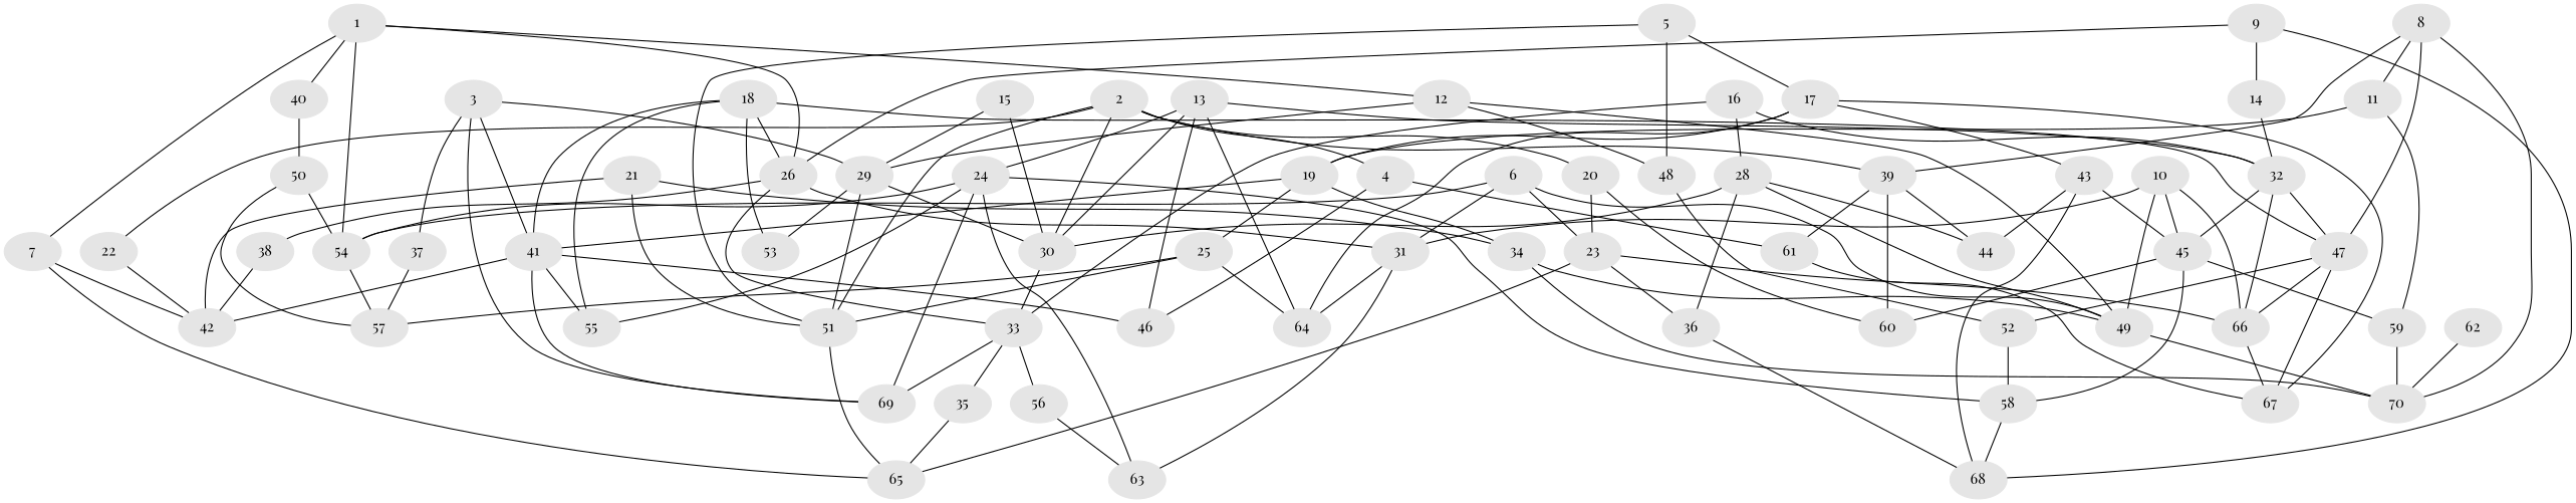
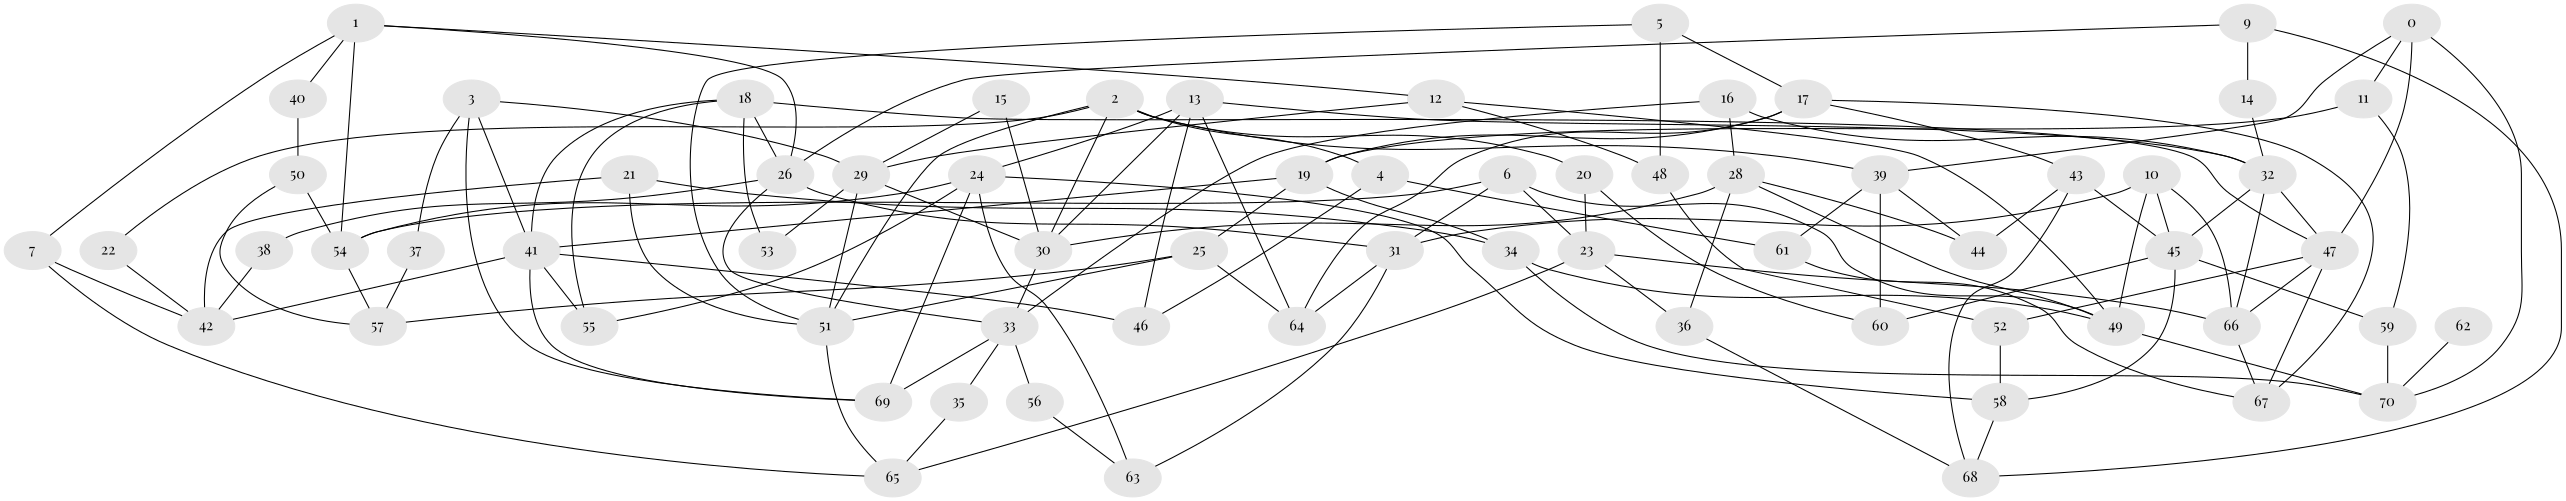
  graph {
    fontname="Playfair Display"
    node [color=gray90 fontname="Playfair Display" style=filled]
    edge [fontname="Playfair Display"]
    1
    7
    12
    26
    40
    54
    42
    65
    29
    48
    49
    31
    33
    38
    50
    57
    2
    4
    20
    22
    30
    39
    51
    46
    61
    23
    60
    44
    3
    37
    41
    69
    53
    55
    67
    5
    17
    19
    64
    43
    52
    6
    66
    36
    63
    70
-   8
+   8 [label=0]
    11
    47
    59
    9
    14
    68
    32
    10
    45
    58
    25
    34
    13
    24
    15
    16
    28
    35
    56
    18
    21
    62
    1 -- 7
    1 -- 12
    1 -- 26
    1 -- 40
    1 -- 54
    7 -- 42
    7 -- 65
    12 -- 29
    12 -- 48
    12 -- 49
    26 -- 31
    26 -- 33
    26 -- 38
    40 -- 50
    54 -- 57
    29 -- 30
    29 -- 51
    29 -- 53
    48 -- 52
    49 -- 70
    31 -- 64
    31 -- 63
    33 -- 69
    33 -- 35
    33 -- 56
    38 -- 42
    50 -- 54
    50 -- 57
    2 -- 4
    2 -- 20
    2 -- 22
    2 -- 30
    2 -- 39
    2 -- 51
    4 -- 46
    4 -- 61
    20 -- 23
    20 -- 60
    22 -- 42
    30 -- 33
    39 -- 61
    39 -- 60
    39 -- 44
    51 -- 65
    61 -- 67
    23 -- 65
    23 -- 66
    23 -- 36
    3 -- 29
    3 -- 37
    3 -- 41
    3 -- 69
    37 -- 57
    41 -- 42
    41 -- 46
    41 -- 69
    41 -- 55
    5 -- 48
    5 -- 51
    5 -- 17
    17 -- 67
    17 -- 19
    17 -- 64
    17 -- 43
    19 -- 41
    19 -- 25
    19 -- 34
    43 -- 44
    43 -- 68
    43 -- 45
    52 -- 58
    6 -- 54
    6 -- 49
    6 -- 31
    6 -- 23
    66 -- 67
    36 -- 68
    8 -- 39
    8 -- 70
    8 -- 11
    8 -- 47
    11 -- 19
    11 -- 59
    47 -- 67
    47 -- 52
    47 -- 66
    59 -- 70
    9 -- 26
    9 -- 14
    9 -- 68
    14 -- 32
    32 -- 66
    32 -- 47
    32 -- 45
    10 -- 49
    10 -- 31
    10 -- 66
    10 -- 45
    45 -- 60
    45 -- 59
    45 -- 58
    58 -- 68
    25 -- 57
    25 -- 51
    25 -- 64
    34 -- 49
    34 -- 70
    13 -- 30
    13 -- 46
    13 -- 64
    13 -- 32
    13 -- 24
    24 -- 54
    24 -- 69
    24 -- 55
    24 -- 63
    24 -- 58
    15 -- 29
    15 -- 30
    16 -- 33
    16 -- 32
    16 -- 28
    28 -- 49
    28 -- 30
    28 -- 44
    28 -- 36
    35 -- 65
    56 -- 63
    18 -- 26
    18 -- 41
    18 -- 53
    18 -- 55
    18 -- 47
    21 -- 42
    21 -- 51
    21 -- 34
    62 -- 70
  }
